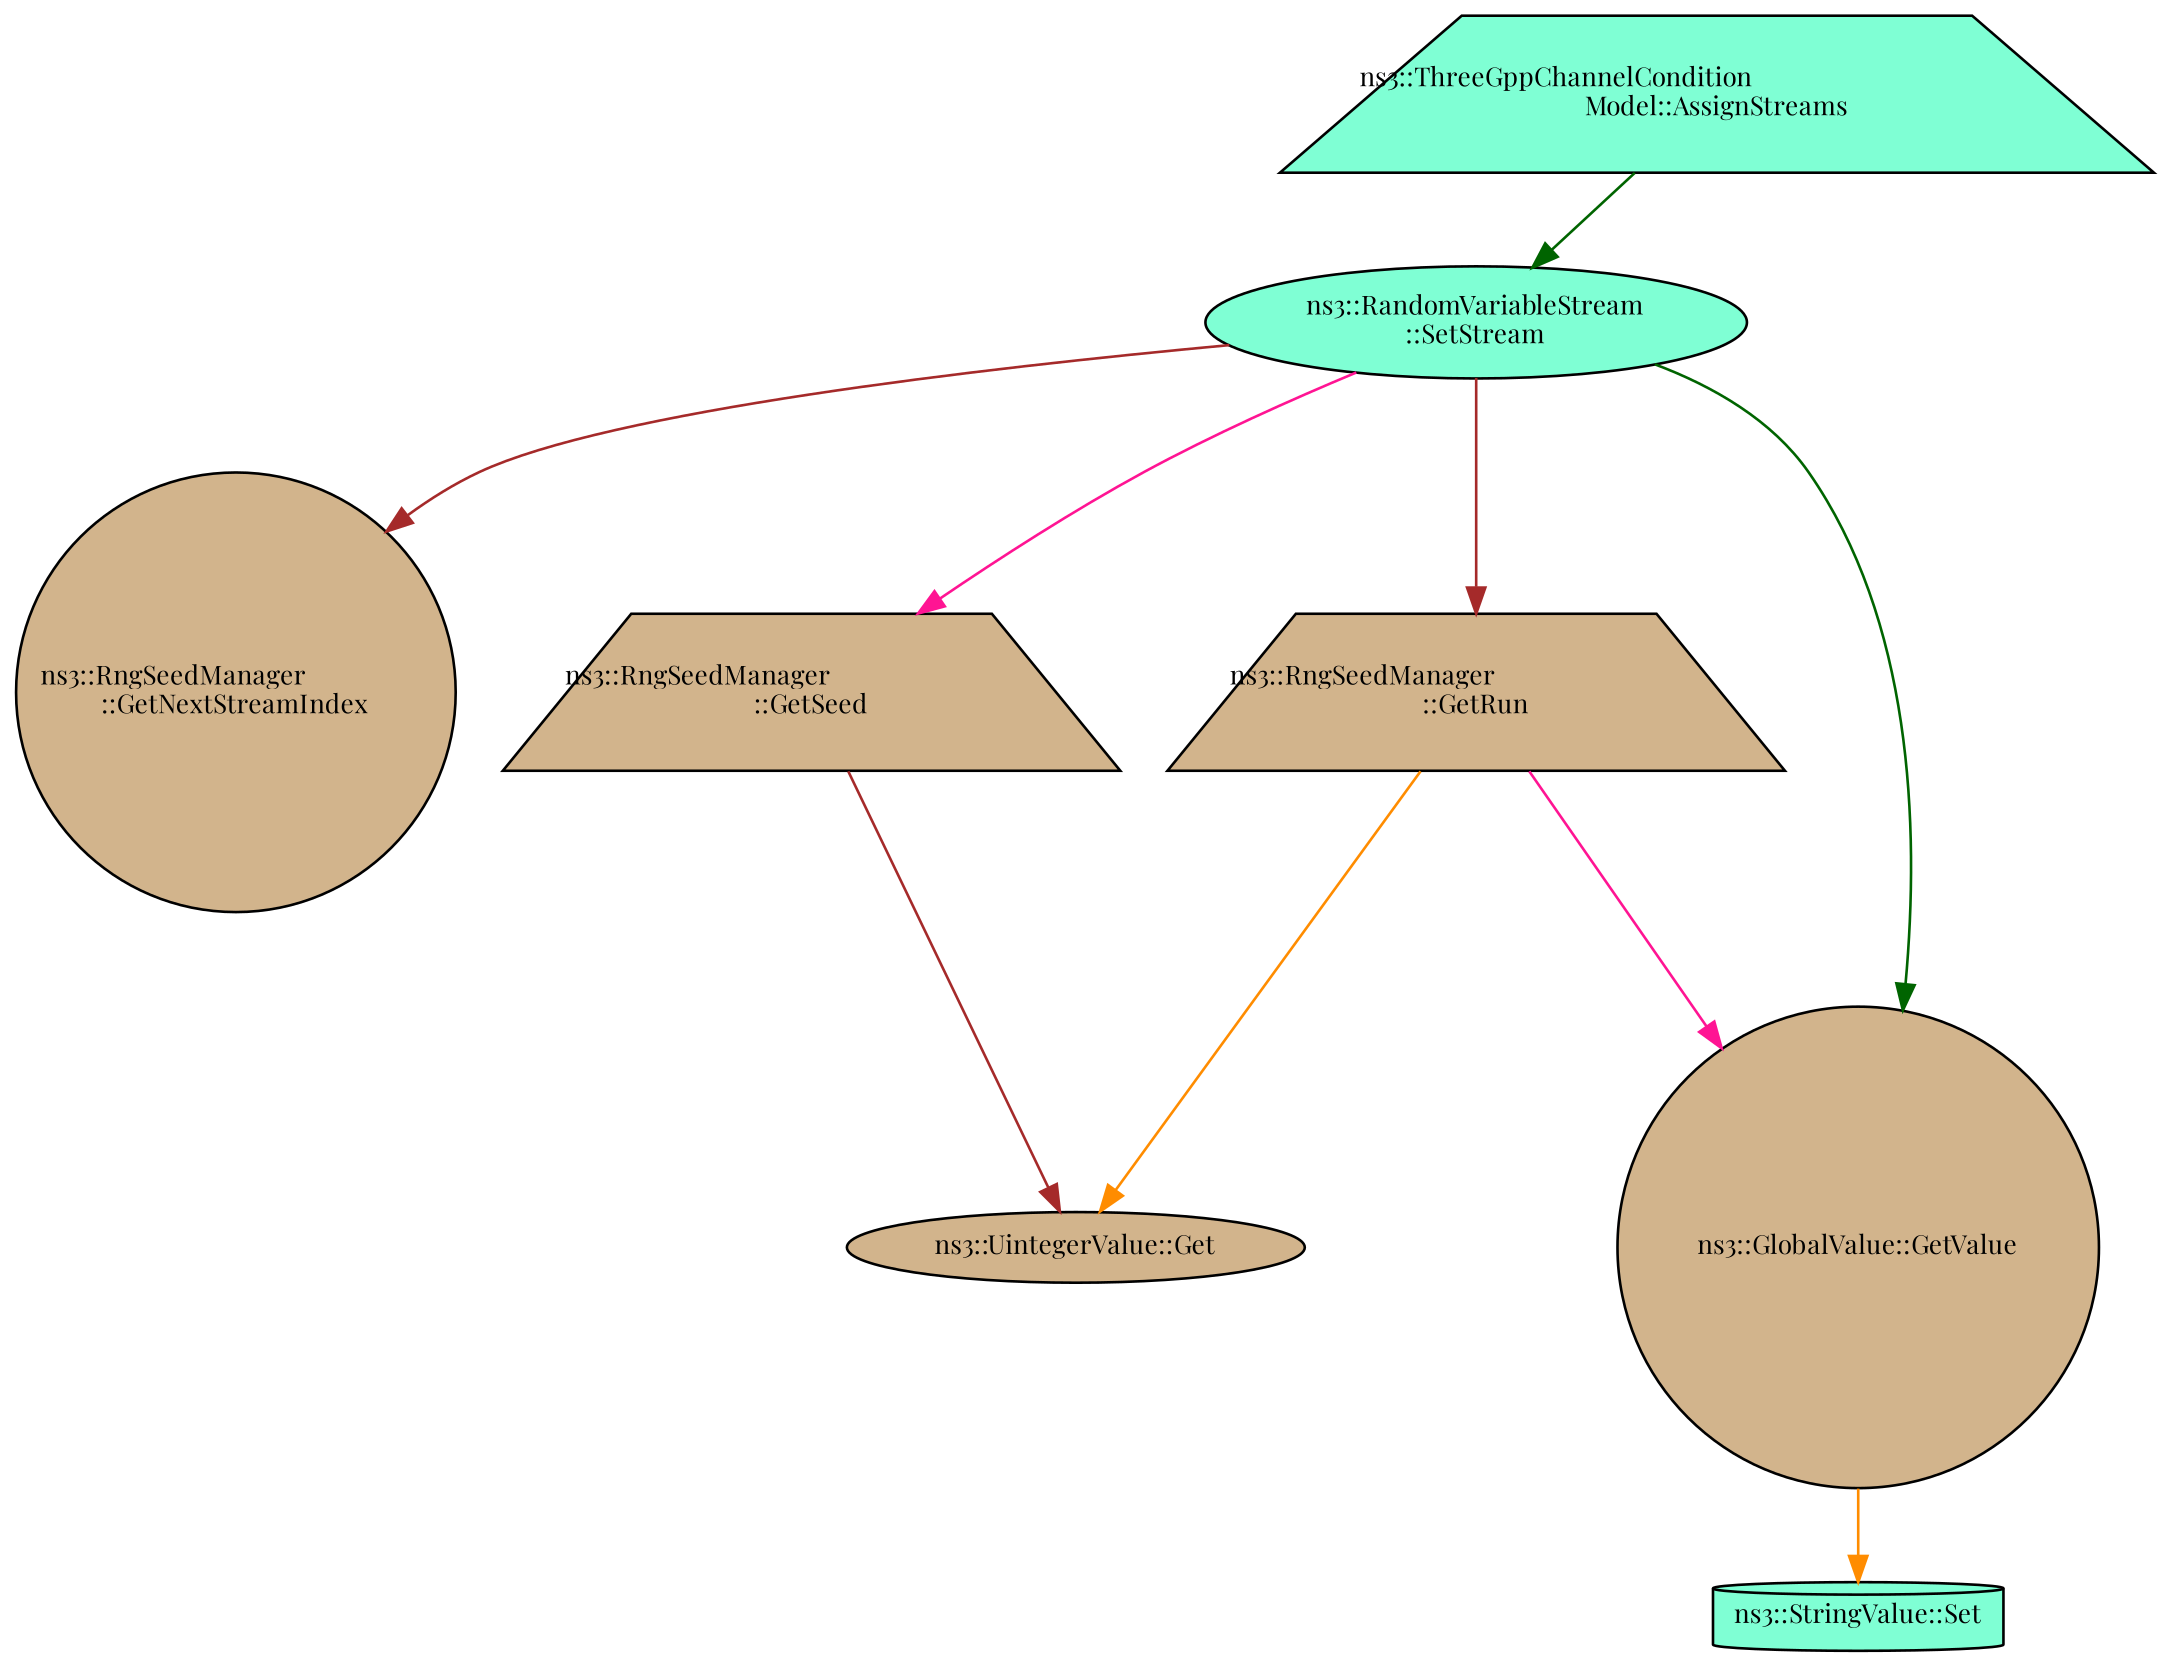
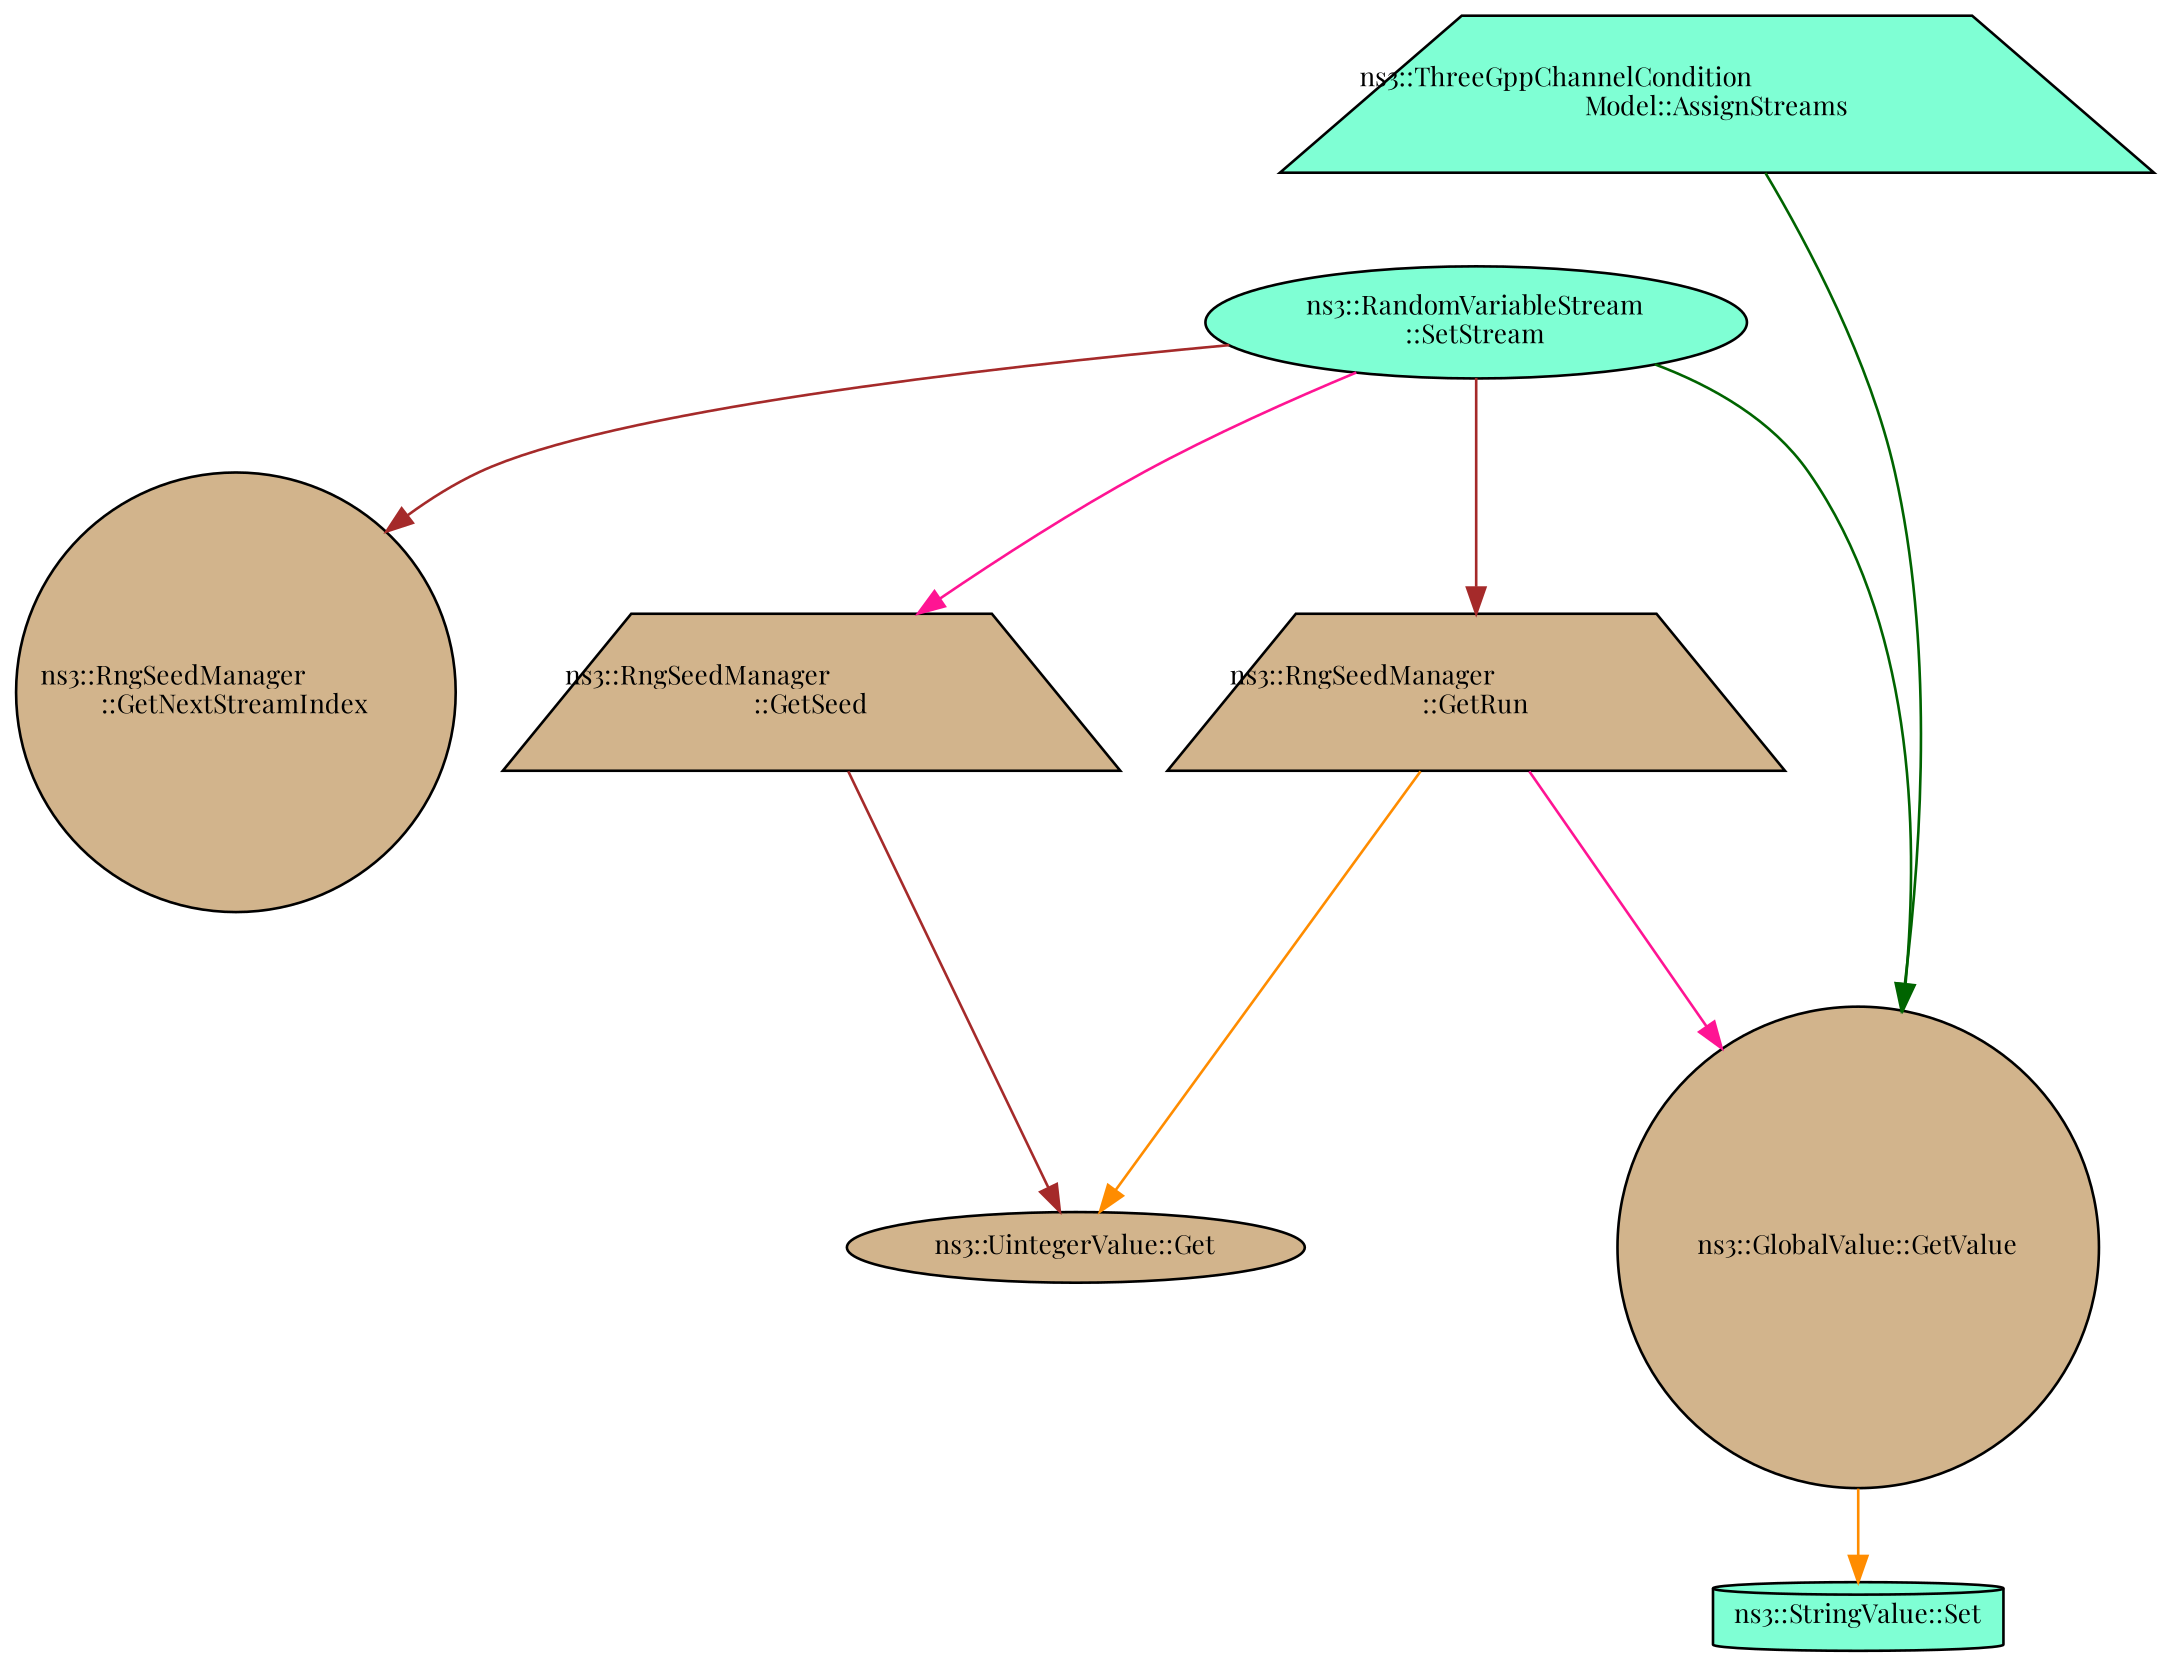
  digraph {
    fontname="Playfair Display"
    rankdir=TB
    node [color=black fillcolor=tan fontname="Playfair Display" fontsize=10 shape=trapezium style=filled]
    edge [color=brown fontname="Playfair Display" fontsize=10 labelfontname=Helvetica labelfontsize=10 style=solid]
    n1 [fillcolor=aquamarine fontcolor=black height=0.2 label="ns3::ThreeGppChannelCondition\lModel::AssignStreams" width=0.4]
    n2 [fillcolor=aquamarine height=0.2 label="ns3::RandomVariableStream\l::SetStream" shape=ellipse width=0.4]
    n3 [height=0.2 label="ns3::RngSeedManager\l::GetNextStreamIndex" shape=circle width=0.4]
    n4 [height=0.2 label="ns3::RngSeedManager\l::GetRun" width=0.4]
    n5 [height=0.2 label="ns3::RngSeedManager\l::GetSeed" width=0.4]
    n6 [height=0.2 label="ns3::GlobalValue::GetValue" shape=circle width=0.4]
    n7 [height=0.2 label="ns3::UintegerValue::Get" shape=ellipse width=0.4]
    n8 [fillcolor=aquamarine height=0.2 label="ns3::StringValue::Set" shape=cylinder width=0.4]
-   n1 -> n2 [color=darkgreen]
+   n1 -> n6 [color=darkgreen]
    n2 -> n3
    n2 -> n4
    n2 -> n5 [color=deeppink]
    n2 -> n6 [color=darkgreen]
    n4 -> n6 [color=deeppink]
    n4 -> n7 [color=darkorange]
    n5 -> n7
    n6 -> n8 [color=darkorange]
  }
